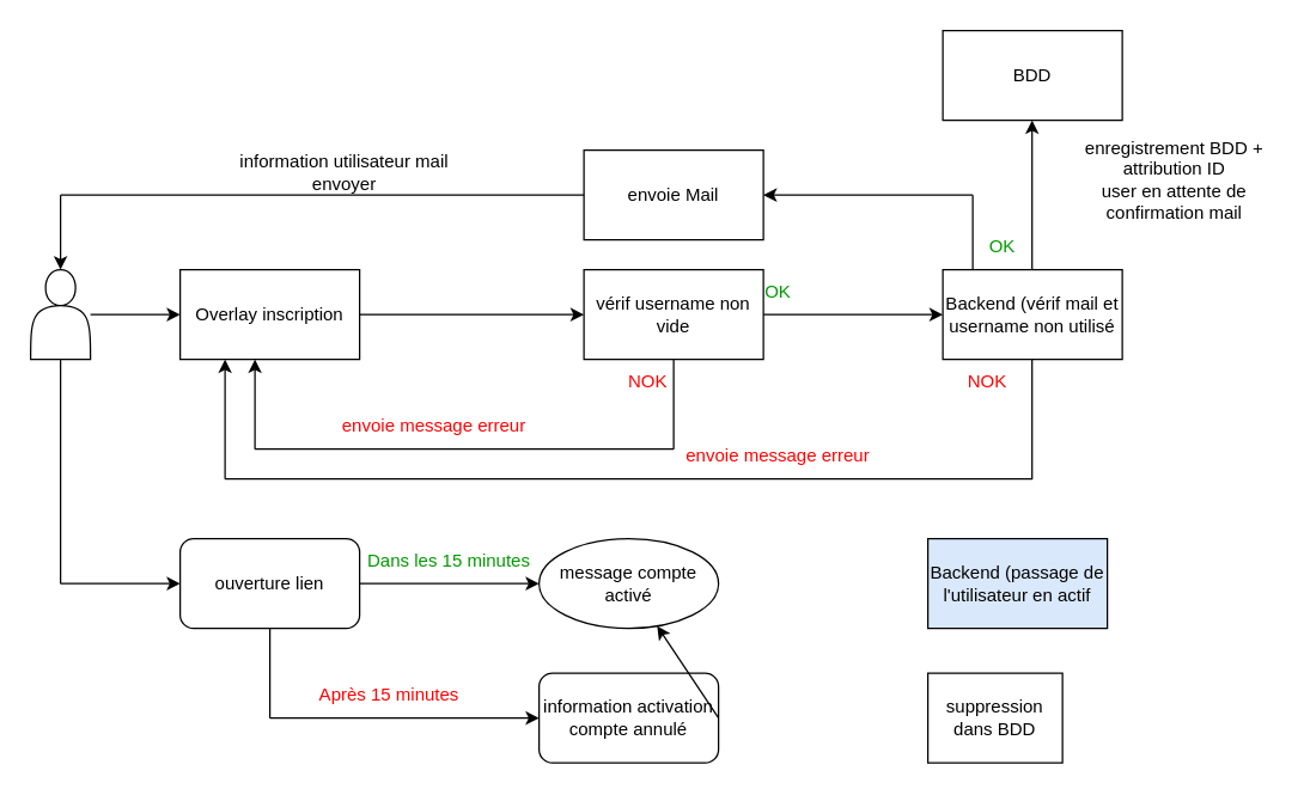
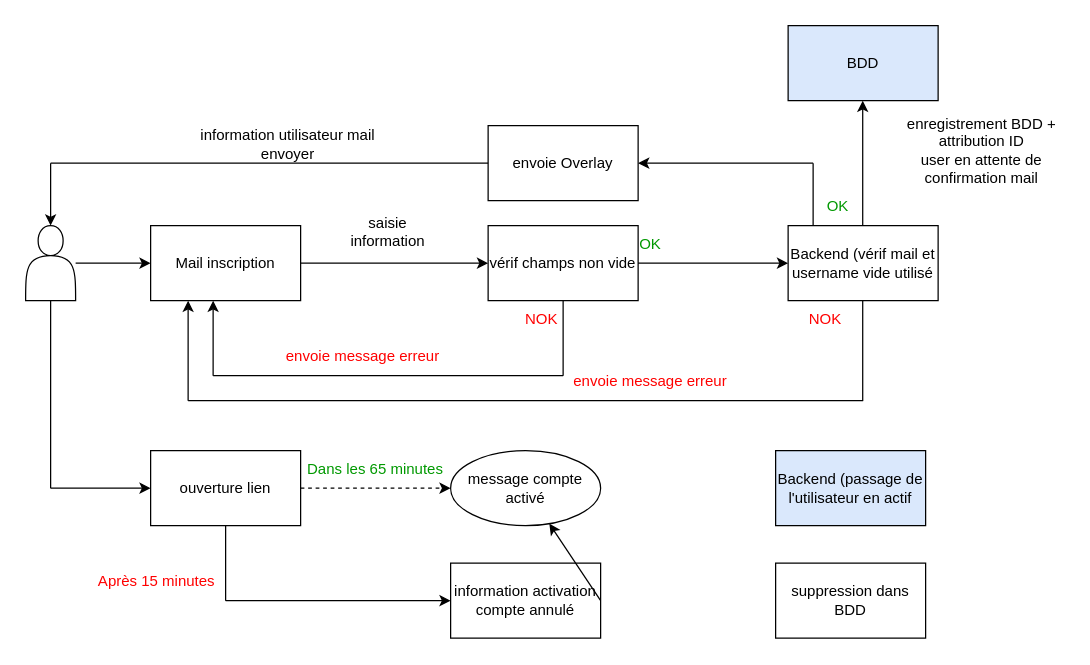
  <mxCell id="0" />
  <mxCell id="1" parent="0" />
  <mxCell id="2" value="" style="shape=actor;whiteSpace=wrap;html=1;" vertex="1" parent="1"><mxGeometry x="20" y="180" width="40" height="60" as="geometry" /></mxCell>
- <mxCell id="3" value="Overlay inscription" style="rounded=0;whiteSpace=wrap;html=1;" vertex="1" parent="1"><mxGeometry x="120" y="180" width="120" height="60" as="geometry" /></mxCell>
+ <mxCell id="3" value="Mail inscription" style="rounded=0;whiteSpace=wrap;html=1;" vertex="1" parent="1"><mxGeometry x="120" y="180" width="120" height="60" as="geometry" /></mxCell>
  <mxCell id="4" value="" style="endArrow=classic;html=1;rounded=0;" edge="1" parent="1"><mxGeometry width="50" height="50" relative="1" as="geometry"><mxPoint x="240" y="210" as="sourcePoint" /><mxPoint x="390" y="210" as="targetPoint" /></mxGeometry></mxCell>
- <mxCell id="6" value="vérif username non vide" style="rounded=0;whiteSpace=wrap;html=1;" vertex="1" parent="1"><mxGeometry x="390" y="180" width="120" height="60" as="geometry" /></mxCell>
+ <mxCell id="5" value="saisie information" style="text;html=1;align=center;verticalAlign=middle;whiteSpace=wrap;rounded=0;" vertex="1" parent="1"><mxGeometry x="280" y="170" width="60" height="30" as="geometry" /></mxCell>
+ <mxCell id="6" value="vérif champs non vide" style="rounded=0;whiteSpace=wrap;html=1;" vertex="1" parent="1"><mxGeometry x="390" y="180" width="120" height="60" as="geometry" /></mxCell>
  <mxCell id="7" value="" style="endArrow=none;html=1;rounded=0;" edge="1" parent="1"><mxGeometry width="50" height="50" relative="1" as="geometry"><mxPoint x="450" y="300" as="sourcePoint" /><mxPoint x="450" y="240" as="targetPoint" /></mxGeometry></mxCell>
  <mxCell id="8" value="NOK" style="text;html=1;align=center;verticalAlign=middle;whiteSpace=wrap;rounded=0;fontColor=#FF0000;" vertex="1" parent="1"><mxGeometry x="403" y="240" width="60" height="30" as="geometry" /></mxCell>
  <mxCell id="9" value="" style="endArrow=none;html=1;rounded=0;" edge="1" parent="1"><mxGeometry width="50" height="50" relative="1" as="geometry"><mxPoint x="170" y="300" as="sourcePoint" /><mxPoint x="450" y="300" as="targetPoint" /></mxGeometry></mxCell>
  <mxCell id="10" value="" style="endArrow=classic;html=1;rounded=0;" edge="1" parent="1"><mxGeometry width="50" height="50" relative="1" as="geometry"><mxPoint x="170" y="300" as="sourcePoint" /><mxPoint x="170" y="240" as="targetPoint" /></mxGeometry></mxCell>
  <mxCell id="11" value="envoie message erreur" style="text;html=1;align=center;verticalAlign=middle;whiteSpace=wrap;rounded=0;fontColor=#FF0000;" vertex="1" parent="1"><mxGeometry x="220" y="270" width="140" height="30" as="geometry" /></mxCell>
  <mxCell id="12" value="" style="endArrow=classic;html=1;rounded=0;entryX=0;entryY=0.5;entryDx=0;entryDy=0;" edge="1" parent="1" target="13"><mxGeometry width="50" height="50" relative="1" as="geometry"><mxPoint x="510" y="210" as="sourcePoint" /><mxPoint x="580" y="210" as="targetPoint" /></mxGeometry></mxCell>
- <mxCell id="13" value="Backend (vérif mail et username non utilisé" style="rounded=0;whiteSpace=wrap;html=1;" vertex="1" parent="1"><mxGeometry x="630" y="180" width="120" height="60" as="geometry" /></mxCell>
+ <mxCell id="13" value="Backend (vérif mail et username vide utilisé" style="rounded=0;whiteSpace=wrap;html=1;" vertex="1" parent="1"><mxGeometry x="630" y="180" width="120" height="60" as="geometry" /></mxCell>
  <mxCell id="14" value="OK" style="text;html=1;align=center;verticalAlign=middle;whiteSpace=wrap;rounded=0;fontColor=#009900;" vertex="1" parent="1"><mxGeometry x="490" y="180" width="60" height="30" as="geometry" /></mxCell>
  <mxCell id="15" value="" style="endArrow=none;html=1;rounded=0;" edge="1" parent="1"><mxGeometry width="50" height="50" relative="1" as="geometry"><mxPoint x="689.67" y="320" as="sourcePoint" /><mxPoint x="689.67" y="240" as="targetPoint" /></mxGeometry></mxCell>
  <mxCell id="16" value="" style="endArrow=none;html=1;rounded=0;" edge="1" parent="1"><mxGeometry width="50" height="50" relative="1" as="geometry"><mxPoint x="150" y="320" as="sourcePoint" /><mxPoint x="690" y="320" as="targetPoint" /></mxGeometry></mxCell>
  <mxCell id="17" value="" style="endArrow=classic;html=1;rounded=0;entryX=0.25;entryY=1;entryDx=0;entryDy=0;" edge="1" parent="1" target="3"><mxGeometry width="50" height="50" relative="1" as="geometry"><mxPoint x="150" y="320" as="sourcePoint" /><mxPoint x="510" y="280" as="targetPoint" /></mxGeometry></mxCell>
- <mxCell id="18" value="BDD" style="rounded=0;whiteSpace=wrap;html=1;" vertex="1" parent="1"><mxGeometry x="630" y="20" width="120" height="60" as="geometry" /></mxCell>
+ <mxCell id="18" value="BDD" style="rounded=0;whiteSpace=wrap;html=1;fillColor=#dae8fc;" vertex="1" parent="1"><mxGeometry x="630" y="20" width="120" height="60" as="geometry" /></mxCell>
  <mxCell id="19" value="envoie message erreur" style="text;html=1;align=center;verticalAlign=middle;whiteSpace=wrap;rounded=0;fontColor=#FF0000;" vertex="1" parent="1"><mxGeometry x="450" y="290" width="140" height="30" as="geometry" /></mxCell>
  <mxCell id="20" value="NOK" style="text;html=1;align=center;verticalAlign=middle;whiteSpace=wrap;rounded=0;fontColor=#FF0000;" vertex="1" parent="1"><mxGeometry x="630" y="240" width="60" height="30" as="geometry" /></mxCell>
  <mxCell id="21" value="" style="endArrow=classic;html=1;rounded=0;entryX=0.5;entryY=1;entryDx=0;entryDy=0;" edge="1" parent="1"><mxGeometry width="50" height="50" relative="1" as="geometry"><mxPoint x="689.67" y="180" as="sourcePoint" /><mxPoint x="689.67" y="80" as="targetPoint" /></mxGeometry></mxCell>
  <mxCell id="22" value="OK" style="text;html=1;align=center;verticalAlign=middle;whiteSpace=wrap;rounded=0;fontColor=#009900;" vertex="1" parent="1"><mxGeometry x="640" y="150" width="60" height="30" as="geometry" /></mxCell>
  <mxCell id="23" value="enregistrement BDD + attribution ID&lt;div&gt;user en attente de confirmation mail&lt;/div&gt;" style="text;html=1;align=center;verticalAlign=middle;whiteSpace=wrap;rounded=0;" vertex="1" parent="1"><mxGeometry x="720" y="90" width="130" height="60" as="geometry" /></mxCell>
- <mxCell id="24" value="envoie Mail" style="rounded=0;whiteSpace=wrap;html=1;" vertex="1" parent="1"><mxGeometry x="390" y="100" width="120" height="60" as="geometry" /></mxCell>
+ <mxCell id="24" value="envoie Overlay" style="rounded=0;whiteSpace=wrap;html=1;" vertex="1" parent="1"><mxGeometry x="390" y="100" width="120" height="60" as="geometry" /></mxCell>
  <mxCell id="25" value="" style="endArrow=none;html=1;rounded=0;" edge="1" parent="1"><mxGeometry width="50" height="50" relative="1" as="geometry"><mxPoint x="650" y="180" as="sourcePoint" /><mxPoint x="650" y="130" as="targetPoint" /></mxGeometry></mxCell>
  <mxCell id="26" value="" style="endArrow=classic;html=1;rounded=0;" edge="1" parent="1"><mxGeometry width="50" height="50" relative="1" as="geometry"><mxPoint x="650" y="130" as="sourcePoint" /><mxPoint x="510" y="130" as="targetPoint" /></mxGeometry></mxCell>
  <mxCell id="27" value="" style="endArrow=classic;html=1;rounded=0;entryX=0;entryY=0.5;entryDx=0;entryDy=0;" edge="1" parent="1" source="2" target="3"><mxGeometry width="50" height="50" relative="1" as="geometry"><mxPoint x="400" y="250" as="sourcePoint" /><mxPoint x="450" y="200" as="targetPoint" /></mxGeometry></mxCell>
  <mxCell id="28" value="" style="endArrow=none;html=1;rounded=0;entryX=0;entryY=0.5;entryDx=0;entryDy=0;" edge="1" parent="1" target="24"><mxGeometry width="50" height="50" relative="1" as="geometry"><mxPoint x="40" y="130" as="sourcePoint" /><mxPoint x="380" y="130" as="targetPoint" /></mxGeometry></mxCell>
  <mxCell id="29" value="" style="endArrow=classic;html=1;rounded=0;entryX=0.5;entryY=0;entryDx=0;entryDy=0;" edge="1" parent="1" target="2"><mxGeometry width="50" height="50" relative="1" as="geometry"><mxPoint x="40" y="130" as="sourcePoint" /><mxPoint x="350" y="200" as="targetPoint" /></mxGeometry></mxCell>
- <mxCell id="30" value="ouverture lien" style="whiteSpace=wrap;html=1;rounded=1;" vertex="1" parent="1"><mxGeometry x="120" y="360" width="120" height="60" as="geometry" /></mxCell>
+ <mxCell id="30" value="ouverture lien" style="rounded=0;whiteSpace=wrap;html=1;" vertex="1" parent="1"><mxGeometry x="120" y="360" width="120" height="60" as="geometry" /></mxCell>
  <mxCell id="31" value="" style="endArrow=none;html=1;rounded=0;" edge="1" parent="1"><mxGeometry width="50" height="50" relative="1" as="geometry"><mxPoint x="40" y="390" as="sourcePoint" /><mxPoint x="40" y="240" as="targetPoint" /></mxGeometry></mxCell>
  <mxCell id="32" value="" style="endArrow=classic;html=1;rounded=0;entryX=0;entryY=0.5;entryDx=0;entryDy=0;" edge="1" parent="1" target="30"><mxGeometry width="50" height="50" relative="1" as="geometry"><mxPoint x="40" y="390" as="sourcePoint" /><mxPoint x="90" y="340" as="targetPoint" /></mxGeometry></mxCell>
  <mxCell id="33" value="information utilisateur mail envoyer" style="text;html=1;align=center;verticalAlign=middle;whiteSpace=wrap;rounded=0;" vertex="1" parent="1"><mxGeometry x="150" y="100" width="160" height="30" as="geometry" /></mxCell>
  <mxCell id="34" value="Backend (passage de l'utilisateur en actif" style="rounded=0;whiteSpace=wrap;html=1;fillColor=#dae8fc;" vertex="1" parent="1"><mxGeometry x="620" y="360" width="120" height="60" as="geometry" /></mxCell>
- <mxCell id="35" value="" style="endArrow=classic;html=1;rounded=0;exitX=1;exitY=0.5;exitDx=0;exitDy=0;" edge="1" parent="1" source="30" target="38"><mxGeometry width="50" height="50" relative="1" as="geometry"><mxPoint x="500" y="330" as="sourcePoint" /><mxPoint x="390" y="390" as="targetPoint" /></mxGeometry></mxCell>
- <mxCell id="36" value="suppression dans BDD" style="rounded=0;whiteSpace=wrap;html=1;" vertex="1" parent="1"><mxGeometry x="620" y="450" width="90" height="60" as="geometry" /></mxCell>
- <mxCell id="37" value="Dans les 15 minutes" style="text;html=1;align=center;verticalAlign=middle;whiteSpace=wrap;rounded=0;fontColor=#009900;" vertex="1" parent="1"><mxGeometry x="240" y="360" width="120" height="30" as="geometry" /></mxCell>
+ <mxCell id="35" value="" style="endArrow=classic;html=1;rounded=0;exitX=1;exitY=0.5;exitDx=0;exitDy=0;dashed=1;" edge="1" parent="1" source="30" target="38"><mxGeometry width="50" height="50" relative="1" as="geometry"><mxPoint x="500" y="330" as="sourcePoint" /><mxPoint x="390" y="390" as="targetPoint" /></mxGeometry></mxCell>
+ <mxCell id="36" value="suppression dans BDD" style="rounded=0;whiteSpace=wrap;html=1;" vertex="1" parent="1"><mxGeometry x="620" y="450" width="120" height="60" as="geometry" /></mxCell>
+ <mxCell id="37" value="Dans les 65 minutes" style="text;html=1;align=center;verticalAlign=middle;whiteSpace=wrap;rounded=0;fontColor=#009900;" vertex="1" parent="1"><mxGeometry x="240" y="360" width="120" height="30" as="geometry" /></mxCell>
  <mxCell id="38" value="message compte activé" style="ellipse;whiteSpace=wrap;html=1;" vertex="1" parent="1"><mxGeometry x="360" y="360" width="120" height="60" as="geometry" /></mxCell>
  <mxCell id="39" value="" style="endArrow=none;html=1;rounded=0;exitX=0.5;exitY=1;exitDx=0;exitDy=0;" edge="1" parent="1" source="30"><mxGeometry width="50" height="50" relative="1" as="geometry"><mxPoint x="350" y="440" as="sourcePoint" /><mxPoint x="180" y="480" as="targetPoint" /></mxGeometry></mxCell>
- <mxCell id="40" value="information activation compte annulé" style="whiteSpace=wrap;html=1;rounded=1;" vertex="1" parent="1"><mxGeometry x="360" y="450" width="120" height="60" as="geometry" /></mxCell>
+ <mxCell id="40" value="information activation compte annulé" style="rounded=0;whiteSpace=wrap;html=1;" vertex="1" parent="1"><mxGeometry x="360" y="450" width="120" height="60" as="geometry" /></mxCell>
  <mxCell id="41" value="" style="endArrow=classic;html=1;rounded=0;entryX=0;entryY=0.5;entryDx=0;entryDy=0;" edge="1" parent="1" target="40"><mxGeometry width="50" height="50" relative="1" as="geometry"><mxPoint x="180" y="480" as="sourcePoint" /><mxPoint x="400" y="390" as="targetPoint" /></mxGeometry></mxCell>
- <mxCell id="42" value="Après 15 minutes" style="text;html=1;align=center;verticalAlign=middle;whiteSpace=wrap;rounded=0;fontColor=#FF0000;" vertex="1" parent="1"><mxGeometry x="200" y="450" width="120" height="30" as="geometry" /></mxCell>
+ <mxCell id="42" value="Après 15 minutes" style="text;html=1;align=center;verticalAlign=middle;whiteSpace=wrap;rounded=0;fontColor=#FF0000;" vertex="1" parent="1"><mxGeometry x="65" y="450" width="120" height="30" as="geometry" /></mxCell>
  <mxCell id="43" value="" style="endArrow=classic;html=1;rounded=0;exitX=1;exitY=0.5;exitDx=0;exitDy=0;" edge="1" parent="1" source="40" target="38"><mxGeometry width="50" height="50" relative="1" as="geometry"><mxPoint x="490" y="440" as="sourcePoint" /><mxPoint x="540" y="390" as="targetPoint" /></mxGeometry></mxCell>
